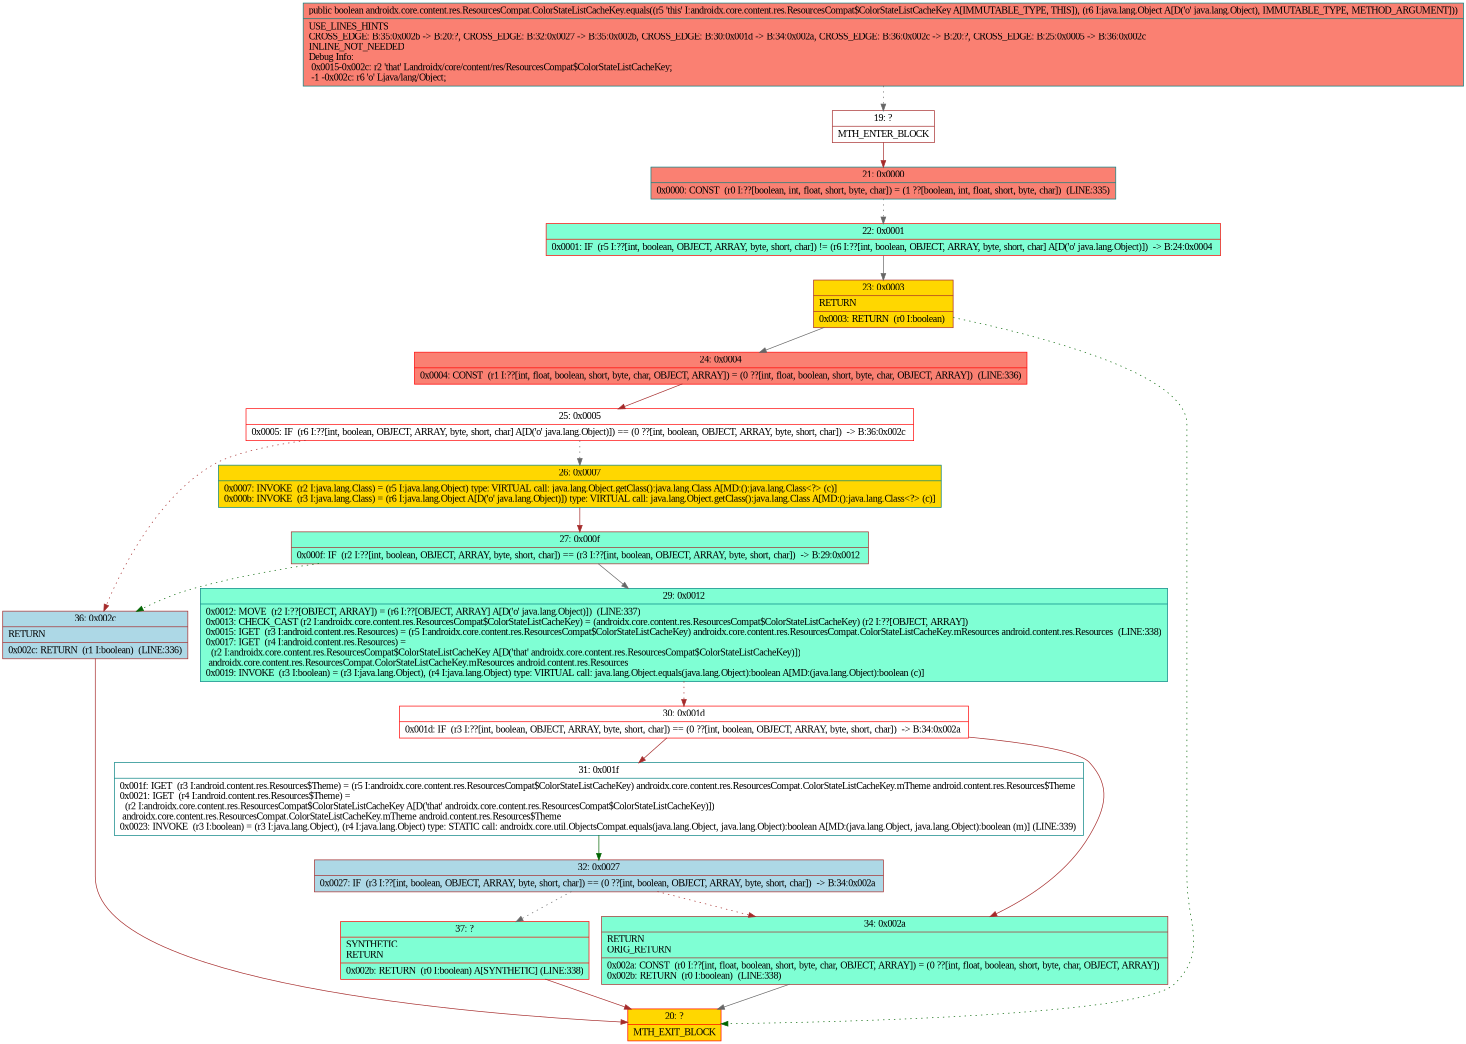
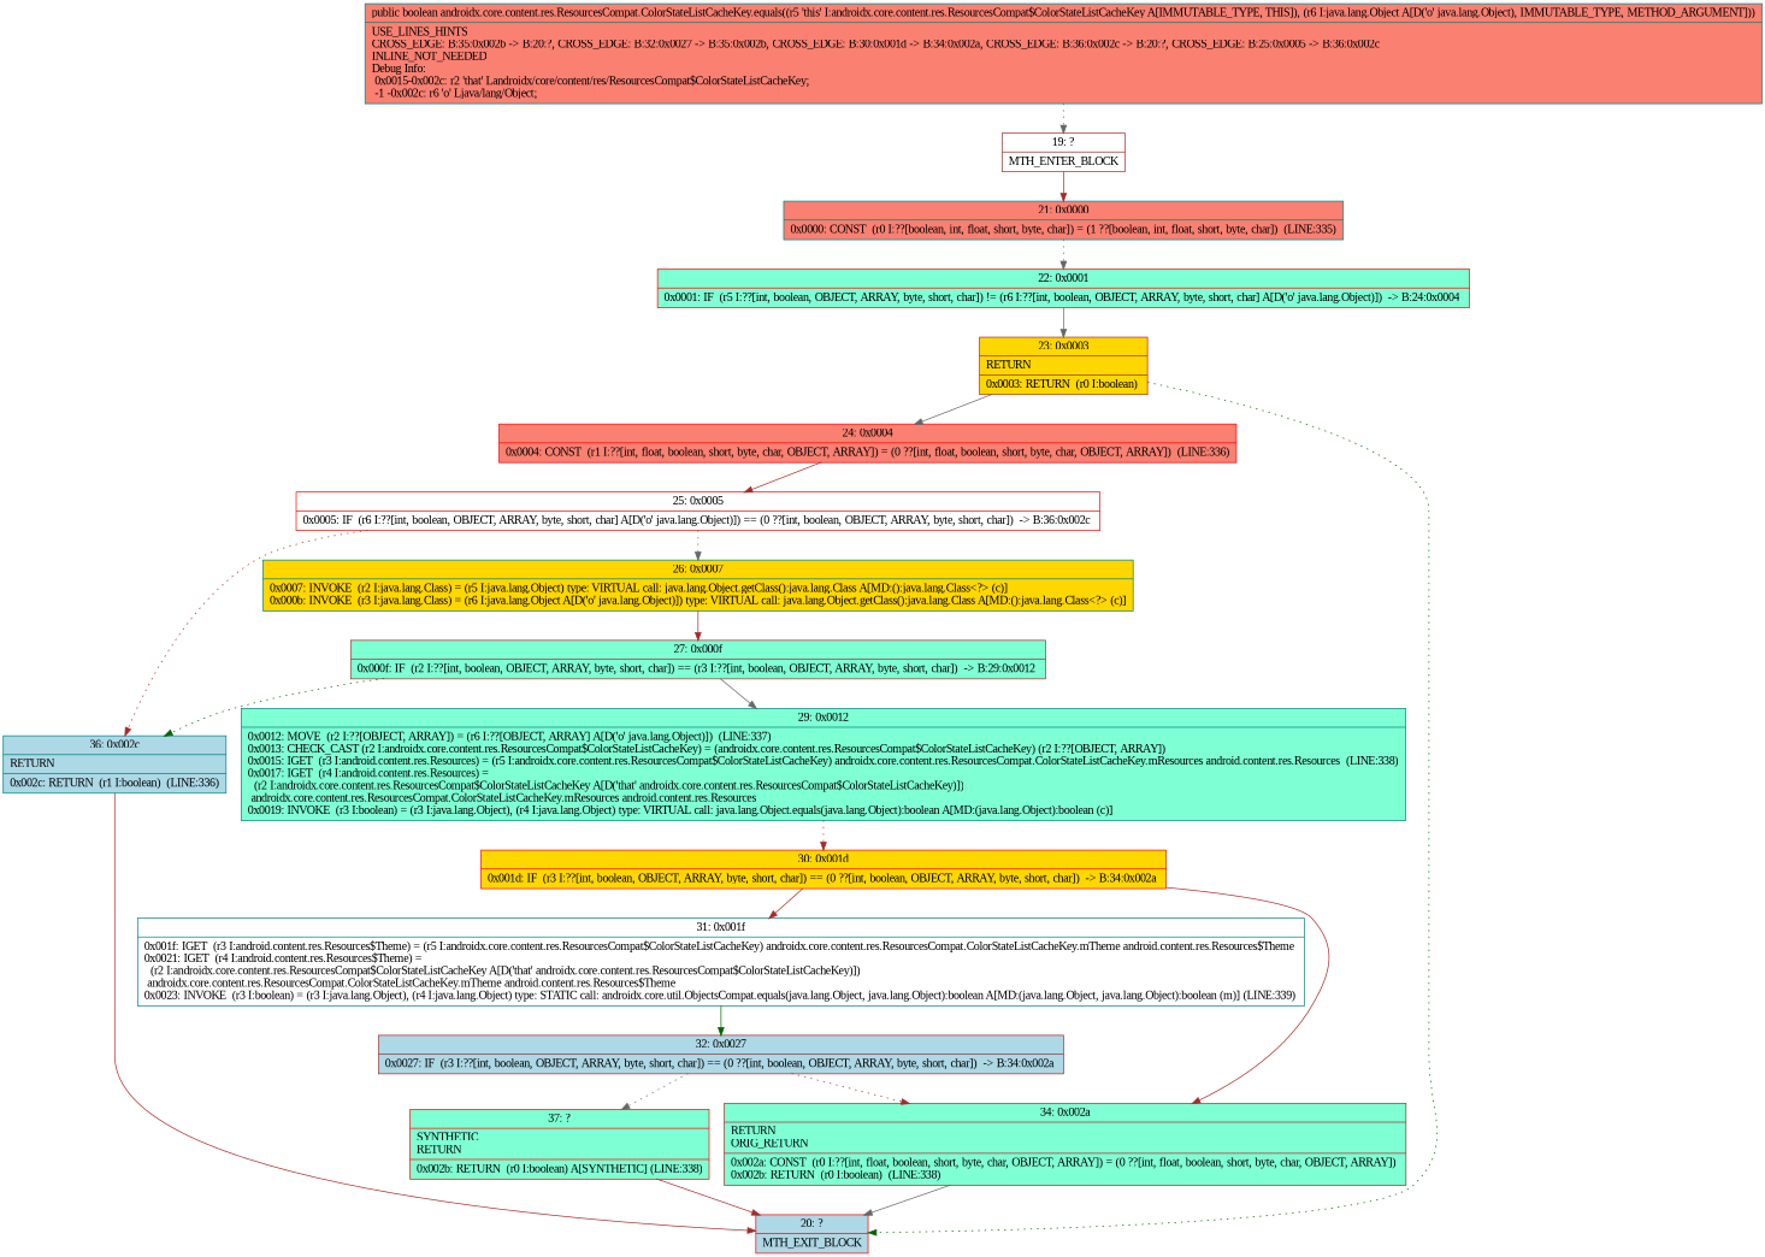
  digraph {
    fontname="Liberation Serif"
    node [color=brown fillcolor=aquamarine fontname="Liberation Serif" shape=record style=filled]
    edge [color=brown fontname="Liberation Serif" style=solid]
    n1 [fillcolor=white label="{19\:\ ?|MTH_ENTER_BLOCK\l}"]
    n2 [color=teal fillcolor=salmon label="{21\:\ 0x0000|0x0000: CONST  (r0 I:??[boolean, int, float, short, byte, char]) = (1 ??[boolean, int, float, short, byte, char])  (LINE:335)\l}"]
    n3 [color=red label="{22\:\ 0x0001|0x0001: IF  (r5 I:??[int, boolean, OBJECT, ARRAY, byte, short, char]) != (r6 I:??[int, boolean, OBJECT, ARRAY, byte, short, char] A[D('o' java.lang.Object)])  \-\> B:24:0x0004 \l}"]
    n4 [fillcolor=gold label="{23\:\ 0x0003|RETURN\l|0x0003: RETURN  (r0 I:boolean) \l}"]
    n5 [color=red fillcolor=salmon label="{24\:\ 0x0004|0x0004: CONST  (r1 I:??[int, float, boolean, short, byte, char, OBJECT, ARRAY]) = (0 ??[int, float, boolean, short, byte, char, OBJECT, ARRAY])  (LINE:336)\l}"]
-   n6 [color=red fillcolor=gold label="{20\:\ ?|MTH_EXIT_BLOCK\l}"]
+   n6 [color=red fillcolor=lightblue label="{20\:\ ?|MTH_EXIT_BLOCK\l}"]
    n7 [color=red fillcolor=white label="{25\:\ 0x0005|0x0005: IF  (r6 I:??[int, boolean, OBJECT, ARRAY, byte, short, char] A[D('o' java.lang.Object)]) == (0 ??[int, boolean, OBJECT, ARRAY, byte, short, char])  \-\> B:36:0x002c \l}"]
    n8 [color=teal fillcolor=gold label="{26\:\ 0x0007|0x0007: INVOKE  (r2 I:java.lang.Class) = (r5 I:java.lang.Object) type: VIRTUAL call: java.lang.Object.getClass():java.lang.Class A[MD:():java.lang.Class\<?\> (c)]\l0x000b: INVOKE  (r3 I:java.lang.Class) = (r6 I:java.lang.Object A[D('o' java.lang.Object)]) type: VIRTUAL call: java.lang.Object.getClass():java.lang.Class A[MD:():java.lang.Class\<?\> (c)]\l}"]
-   n9 [fillcolor=lightblue label="{36\:\ 0x002c|RETURN\l|0x002c: RETURN  (r1 I:boolean)  (LINE:336)\l}"]
+   n9 [color=teal fillcolor=lightblue label="{36\:\ 0x002c|RETURN\l|0x002c: RETURN  (r1 I:boolean)  (LINE:336)\l}"]
    n10 [label="{27\:\ 0x000f|0x000f: IF  (r2 I:??[int, boolean, OBJECT, ARRAY, byte, short, char]) == (r3 I:??[int, boolean, OBJECT, ARRAY, byte, short, char])  \-\> B:29:0x0012 \l}"]
    n11 [color=teal label="{29\:\ 0x0012|0x0012: MOVE  (r2 I:??[OBJECT, ARRAY]) = (r6 I:??[OBJECT, ARRAY] A[D('o' java.lang.Object)])  (LINE:337)\l0x0013: CHECK_CAST (r2 I:androidx.core.content.res.ResourcesCompat$ColorStateListCacheKey) = (androidx.core.content.res.ResourcesCompat$ColorStateListCacheKey) (r2 I:??[OBJECT, ARRAY]) \l0x0015: IGET  (r3 I:android.content.res.Resources) = (r5 I:androidx.core.content.res.ResourcesCompat$ColorStateListCacheKey) androidx.core.content.res.ResourcesCompat.ColorStateListCacheKey.mResources android.content.res.Resources  (LINE:338)\l0x0017: IGET  (r4 I:android.content.res.Resources) = \l  (r2 I:androidx.core.content.res.ResourcesCompat$ColorStateListCacheKey A[D('that' androidx.core.content.res.ResourcesCompat$ColorStateListCacheKey)])\l androidx.core.content.res.ResourcesCompat.ColorStateListCacheKey.mResources android.content.res.Resources \l0x0019: INVOKE  (r3 I:boolean) = (r3 I:java.lang.Object), (r4 I:java.lang.Object) type: VIRTUAL call: java.lang.Object.equals(java.lang.Object):boolean A[MD:(java.lang.Object):boolean (c)]\l}"]
-   n12 [color=red fillcolor=white label="{30\:\ 0x001d|0x001d: IF  (r3 I:??[int, boolean, OBJECT, ARRAY, byte, short, char]) == (0 ??[int, boolean, OBJECT, ARRAY, byte, short, char])  \-\> B:34:0x002a \l}"]
+   n12 [color=red fillcolor=gold label="{30\:\ 0x001d|0x001d: IF  (r3 I:??[int, boolean, OBJECT, ARRAY, byte, short, char]) == (0 ??[int, boolean, OBJECT, ARRAY, byte, short, char])  \-\> B:34:0x002a \l}"]
    n13 [color=teal fillcolor=white label="{31\:\ 0x001f|0x001f: IGET  (r3 I:android.content.res.Resources$Theme) = (r5 I:androidx.core.content.res.ResourcesCompat$ColorStateListCacheKey) androidx.core.content.res.ResourcesCompat.ColorStateListCacheKey.mTheme android.content.res.Resources$Theme \l0x0021: IGET  (r4 I:android.content.res.Resources$Theme) = \l  (r2 I:androidx.core.content.res.ResourcesCompat$ColorStateListCacheKey A[D('that' androidx.core.content.res.ResourcesCompat$ColorStateListCacheKey)])\l androidx.core.content.res.ResourcesCompat.ColorStateListCacheKey.mTheme android.content.res.Resources$Theme \l0x0023: INVOKE  (r3 I:boolean) = (r3 I:java.lang.Object), (r4 I:java.lang.Object) type: STATIC call: androidx.core.util.ObjectsCompat.equals(java.lang.Object, java.lang.Object):boolean A[MD:(java.lang.Object, java.lang.Object):boolean (m)] (LINE:339)\l}"]
    n14 [label="{34\:\ 0x002a|RETURN\lORIG_RETURN\l|0x002a: CONST  (r0 I:??[int, float, boolean, short, byte, char, OBJECT, ARRAY]) = (0 ??[int, float, boolean, short, byte, char, OBJECT, ARRAY]) \l0x002b: RETURN  (r0 I:boolean)  (LINE:338)\l}"]
    n15 [fillcolor=lightblue label="{32\:\ 0x0027|0x0027: IF  (r3 I:??[int, boolean, OBJECT, ARRAY, byte, short, char]) == (0 ??[int, boolean, OBJECT, ARRAY, byte, short, char])  \-\> B:34:0x002a \l}"]
    n16 [color=red label="{37\:\ ?|SYNTHETIC\lRETURN\l|0x002b: RETURN  (r0 I:boolean) A[SYNTHETIC] (LINE:338)\l}"]
    n17 [color=teal fillcolor=salmon label="{public boolean androidx.core.content.res.ResourcesCompat.ColorStateListCacheKey.equals((r5 'this' I:androidx.core.content.res.ResourcesCompat$ColorStateListCacheKey A[IMMUTABLE_TYPE, THIS]), (r6 I:java.lang.Object A[D('o' java.lang.Object), IMMUTABLE_TYPE, METHOD_ARGUMENT]))  | USE_LINES_HINTS\lCROSS_EDGE: B:35:0x002b \-\> B:20:?, CROSS_EDGE: B:32:0x0027 \-\> B:35:0x002b, CROSS_EDGE: B:30:0x001d \-\> B:34:0x002a, CROSS_EDGE: B:36:0x002c \-\> B:20:?, CROSS_EDGE: B:25:0x0005 \-\> B:36:0x002c\lINLINE_NOT_NEEDED\lDebug Info:\l  0x0015\-0x002c: r2 'that' Landroidx\/core\/content\/res\/ResourcesCompat$ColorStateListCacheKey;\l  \-1 \-0x002c: r6 'o' Ljava\/lang\/Object;\l}"]
    n1 -> n2
    n2 -> n3 [color=gray40 style=dotted]
    n3 -> n4 [color=gray40]
    n4 -> n5 [color=gray40]
    n4 -> n6 [color=darkgreen style=dotted]
    n5 -> n7
    n7 -> n8 [color=gray40 style=dotted]
    n7 -> n9 [style=dotted]
    n8 -> n10
    n9 -> n6
    n10 -> n9 [color=darkgreen style=dotted]
    n10 -> n11 [color=gray40]
    n11 -> n12 [style=dotted]
    n12 -> n13
    n12 -> n14
    n13 -> n15 [color=darkgreen]
    n14 -> n6 [color=gray40]
    n15 -> n14 [style=dotted]
    n15 -> n16 [color=gray40 style=dotted]
    n16 -> n6
    n17 -> n1 [color=gray40 style=dotted]
  }
